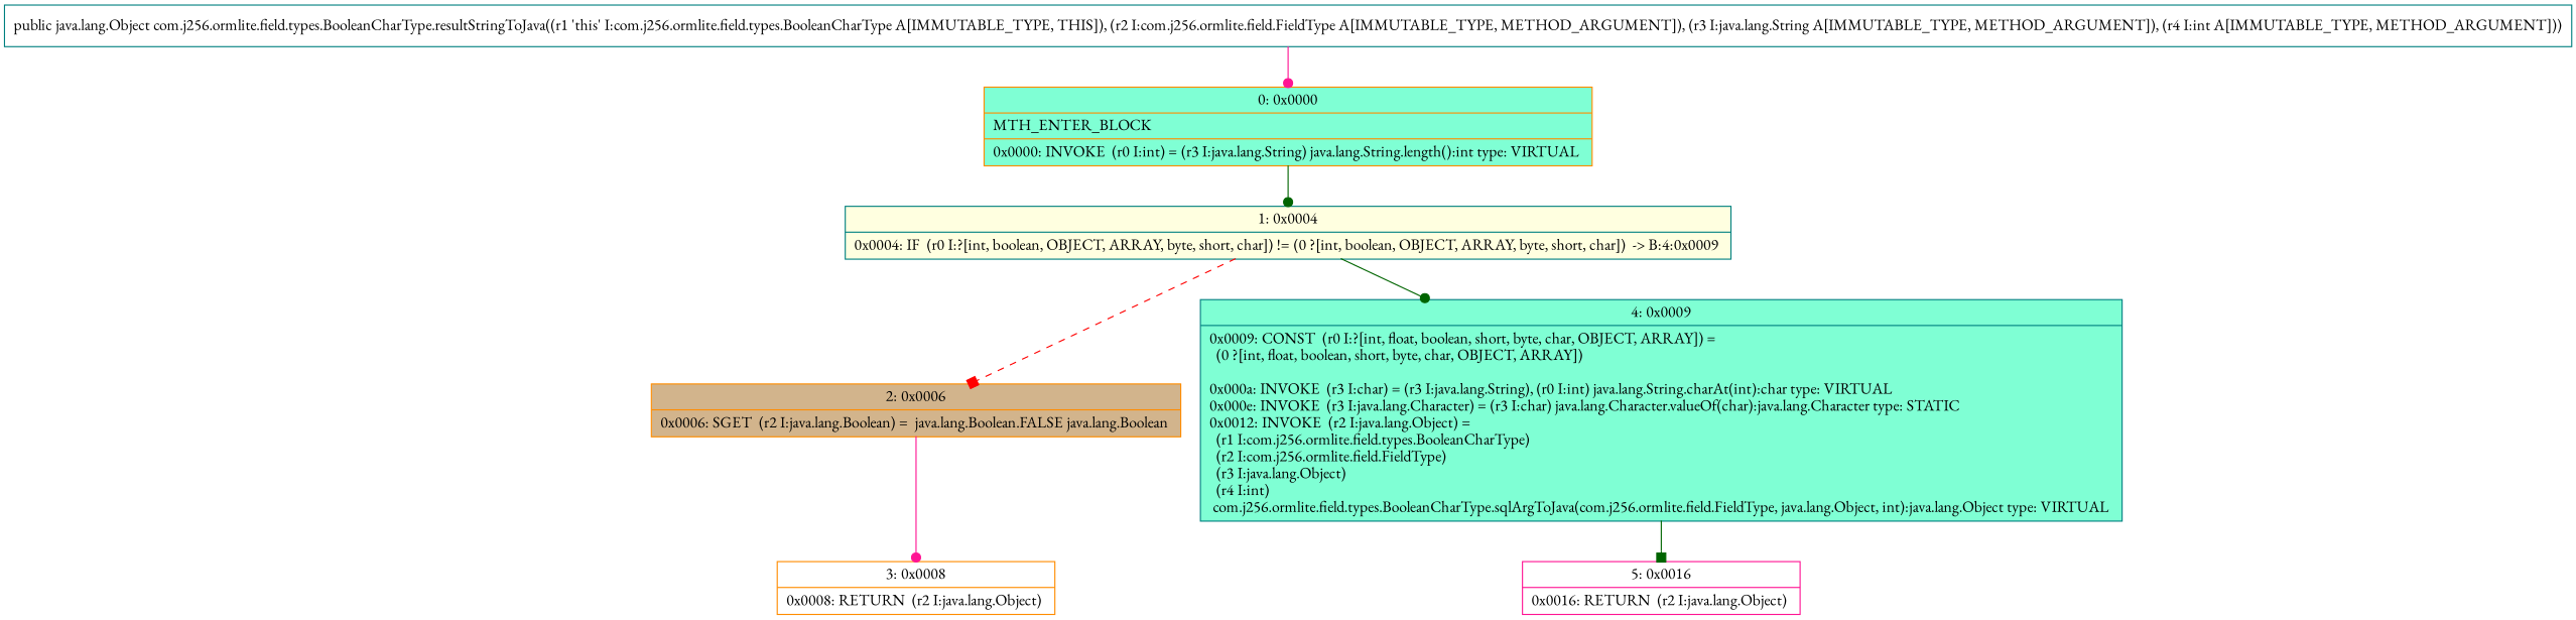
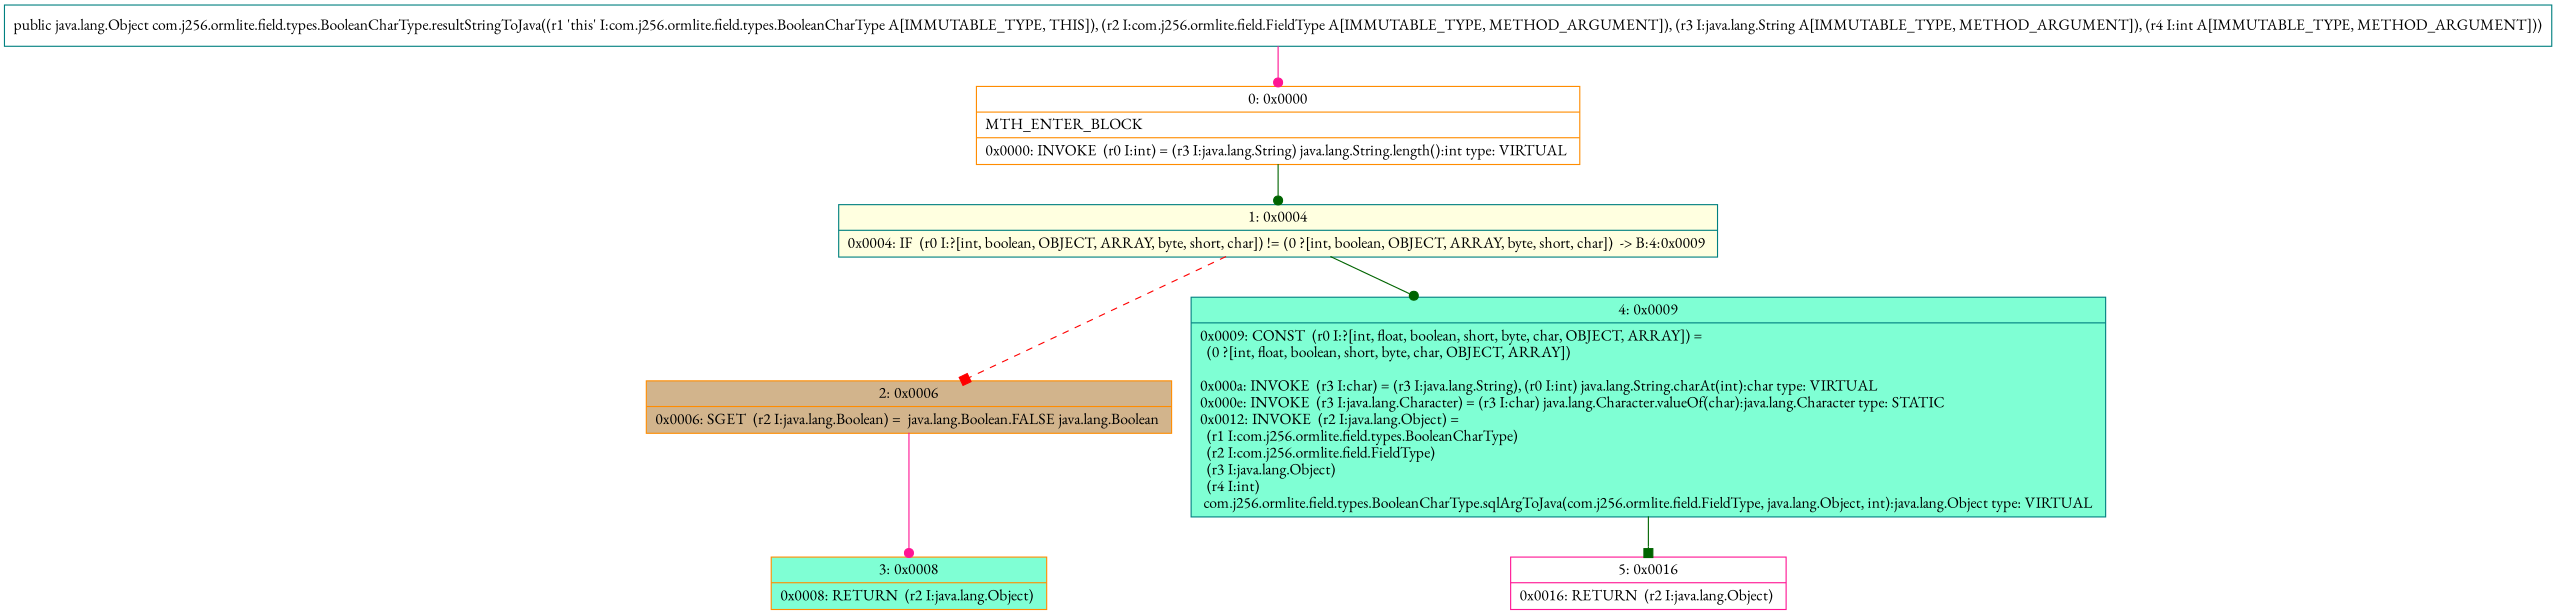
  digraph {
    fontname="EB Garamond"
    node [color=darkorange fillcolor=aquamarine fontname="EB Garamond" shape=record style=filled]
    edge [arrowhead=dot color=darkgreen fontname="EB Garamond"]
-   n1 [label="{0\:\ 0x0000|MTH_ENTER_BLOCK\l|0x0000: INVOKE  (r0 I:int) = (r3 I:java.lang.String) java.lang.String.length():int type: VIRTUAL \l}"]
+   n1 [fillcolor=white label="{0\:\ 0x0000|MTH_ENTER_BLOCK\l|0x0000: INVOKE  (r0 I:int) = (r3 I:java.lang.String) java.lang.String.length():int type: VIRTUAL \l}"]
    n2 [color=teal fillcolor=lightyellow label="{1\:\ 0x0004|0x0004: IF  (r0 I:?[int, boolean, OBJECT, ARRAY, byte, short, char]) != (0 ?[int, boolean, OBJECT, ARRAY, byte, short, char])  \-\> B:4:0x0009 \l}"]
    n3 [fillcolor=tan label="{2\:\ 0x0006|0x0006: SGET  (r2 I:java.lang.Boolean) =  java.lang.Boolean.FALSE java.lang.Boolean \l}"]
    n4 [color=teal label="{4\:\ 0x0009|0x0009: CONST  (r0 I:?[int, float, boolean, short, byte, char, OBJECT, ARRAY]) = \l  (0 ?[int, float, boolean, short, byte, char, OBJECT, ARRAY])\l \l0x000a: INVOKE  (r3 I:char) = (r3 I:java.lang.String), (r0 I:int) java.lang.String.charAt(int):char type: VIRTUAL \l0x000e: INVOKE  (r3 I:java.lang.Character) = (r3 I:char) java.lang.Character.valueOf(char):java.lang.Character type: STATIC \l0x0012: INVOKE  (r2 I:java.lang.Object) = \l  (r1 I:com.j256.ormlite.field.types.BooleanCharType)\l  (r2 I:com.j256.ormlite.field.FieldType)\l  (r3 I:java.lang.Object)\l  (r4 I:int)\l com.j256.ormlite.field.types.BooleanCharType.sqlArgToJava(com.j256.ormlite.field.FieldType, java.lang.Object, int):java.lang.Object type: VIRTUAL \l}"]
-   n5 [fillcolor=white label="{3\:\ 0x0008|0x0008: RETURN  (r2 I:java.lang.Object) \l}"]
+   n5 [label="{3\:\ 0x0008|0x0008: RETURN  (r2 I:java.lang.Object) \l}"]
    n6 [color=deeppink fillcolor=white label="{5\:\ 0x0016|0x0016: RETURN  (r2 I:java.lang.Object) \l}"]
    n7 [color=teal fillcolor=white label="{public java.lang.Object com.j256.ormlite.field.types.BooleanCharType.resultStringToJava((r1 'this' I:com.j256.ormlite.field.types.BooleanCharType A[IMMUTABLE_TYPE, THIS]), (r2 I:com.j256.ormlite.field.FieldType A[IMMUTABLE_TYPE, METHOD_ARGUMENT]), (r3 I:java.lang.String A[IMMUTABLE_TYPE, METHOD_ARGUMENT]), (r4 I:int A[IMMUTABLE_TYPE, METHOD_ARGUMENT])) }"]
    n1 -> n2
    n2 -> n3 [arrowhead=box color=red style=dashed]
    n2 -> n4
    n3 -> n5 [color=deeppink]
    n4 -> n6 [arrowhead=box]
    n7 -> n1 [color=deeppink]
  }
